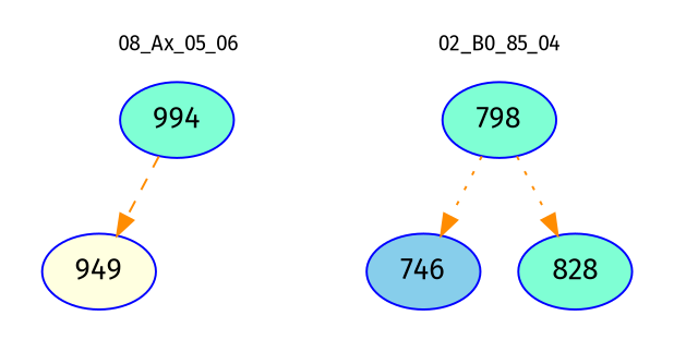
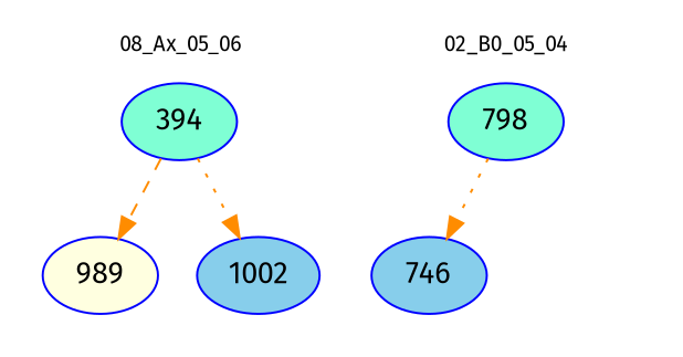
  digraph {
    fontname="Fira Sans"
    node [color=blue fillcolor=aquamarine fontname="Fira Sans" style=filled]
    edge [color=darkorange fontname="Fira Sans" style=dotted]
-   n1 [label=994]
-   n2 [fillcolor=lightyellow label=949]
+   n1 [label=394]
+   n2 [fillcolor=lightyellow label=989]
+   n3 [fillcolor=skyblue label=1002]
    n4 [label=798]
    n5 [fillcolor=skyblue label=746]
-   n6 [label=828]
    subgraph cluster_1 {
      color=white
      fontsize=10
      label="08_Ax_05_06"
      n1
      n2
+     n3
    }
    subgraph cluster_2 {
      color=white
      fontsize=10
-     label="02_B0_85_04"
+     label="02_B0_05_04"
      n4
      n5
-     n6
    }
    n1 -> n2 [style=dashed]
+   n1 -> n3
    n4 -> n5
-   n4 -> n6
  }
